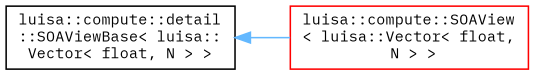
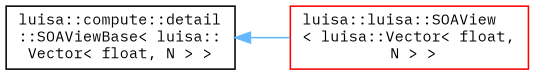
  digraph {
    rankdir=LR
    fontname="IBM Plex Mono"
    node [fillcolor=white fontname="IBM Plex Mono" fontsize=10 shape=box style=filled]
    n1 [color=black height=0.2 label="luisa::compute::detail\l::SOAViewBase\< luisa::\lVector\< float, N \> \>" width=0.4]
-   n2 [color=red height=0.2 label="luisa::compute::SOAView\l\< luisa::Vector\< float,\l N \> \>" width=0.4]
+   n2 [color=red height=0.2 label="luisa::luisa::SOAView\l\< luisa::Vector\< float,\l N \> \>" width=0.4]
    n1 -> n2 [color=steelblue1 dir=back fontname="IBM Plex Mono" fontsize=10 labelfontname=Helvetica labelfontsize=10 style=solid]
  }
